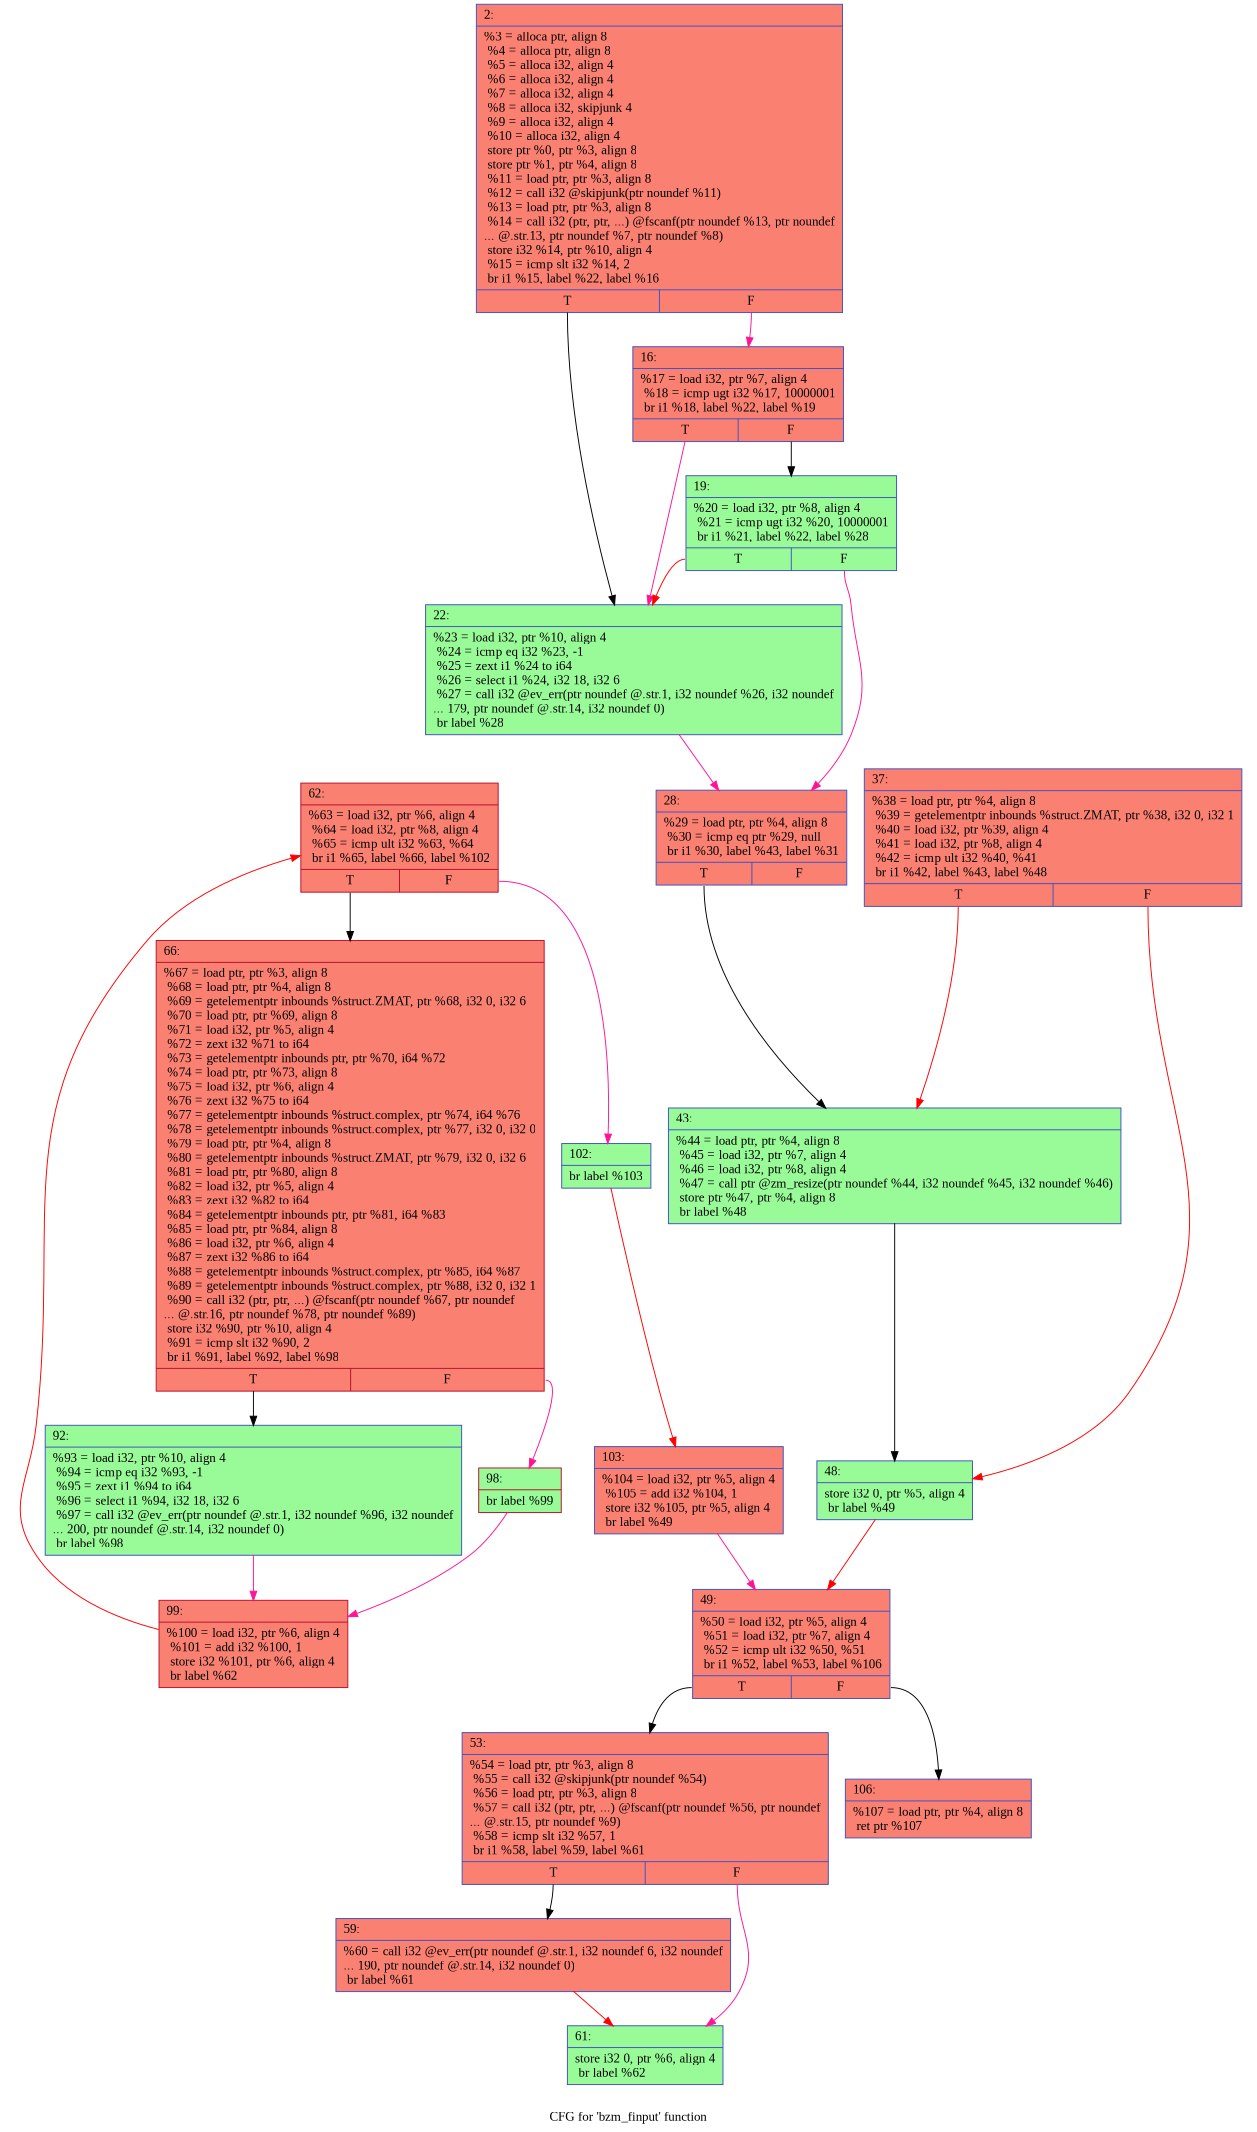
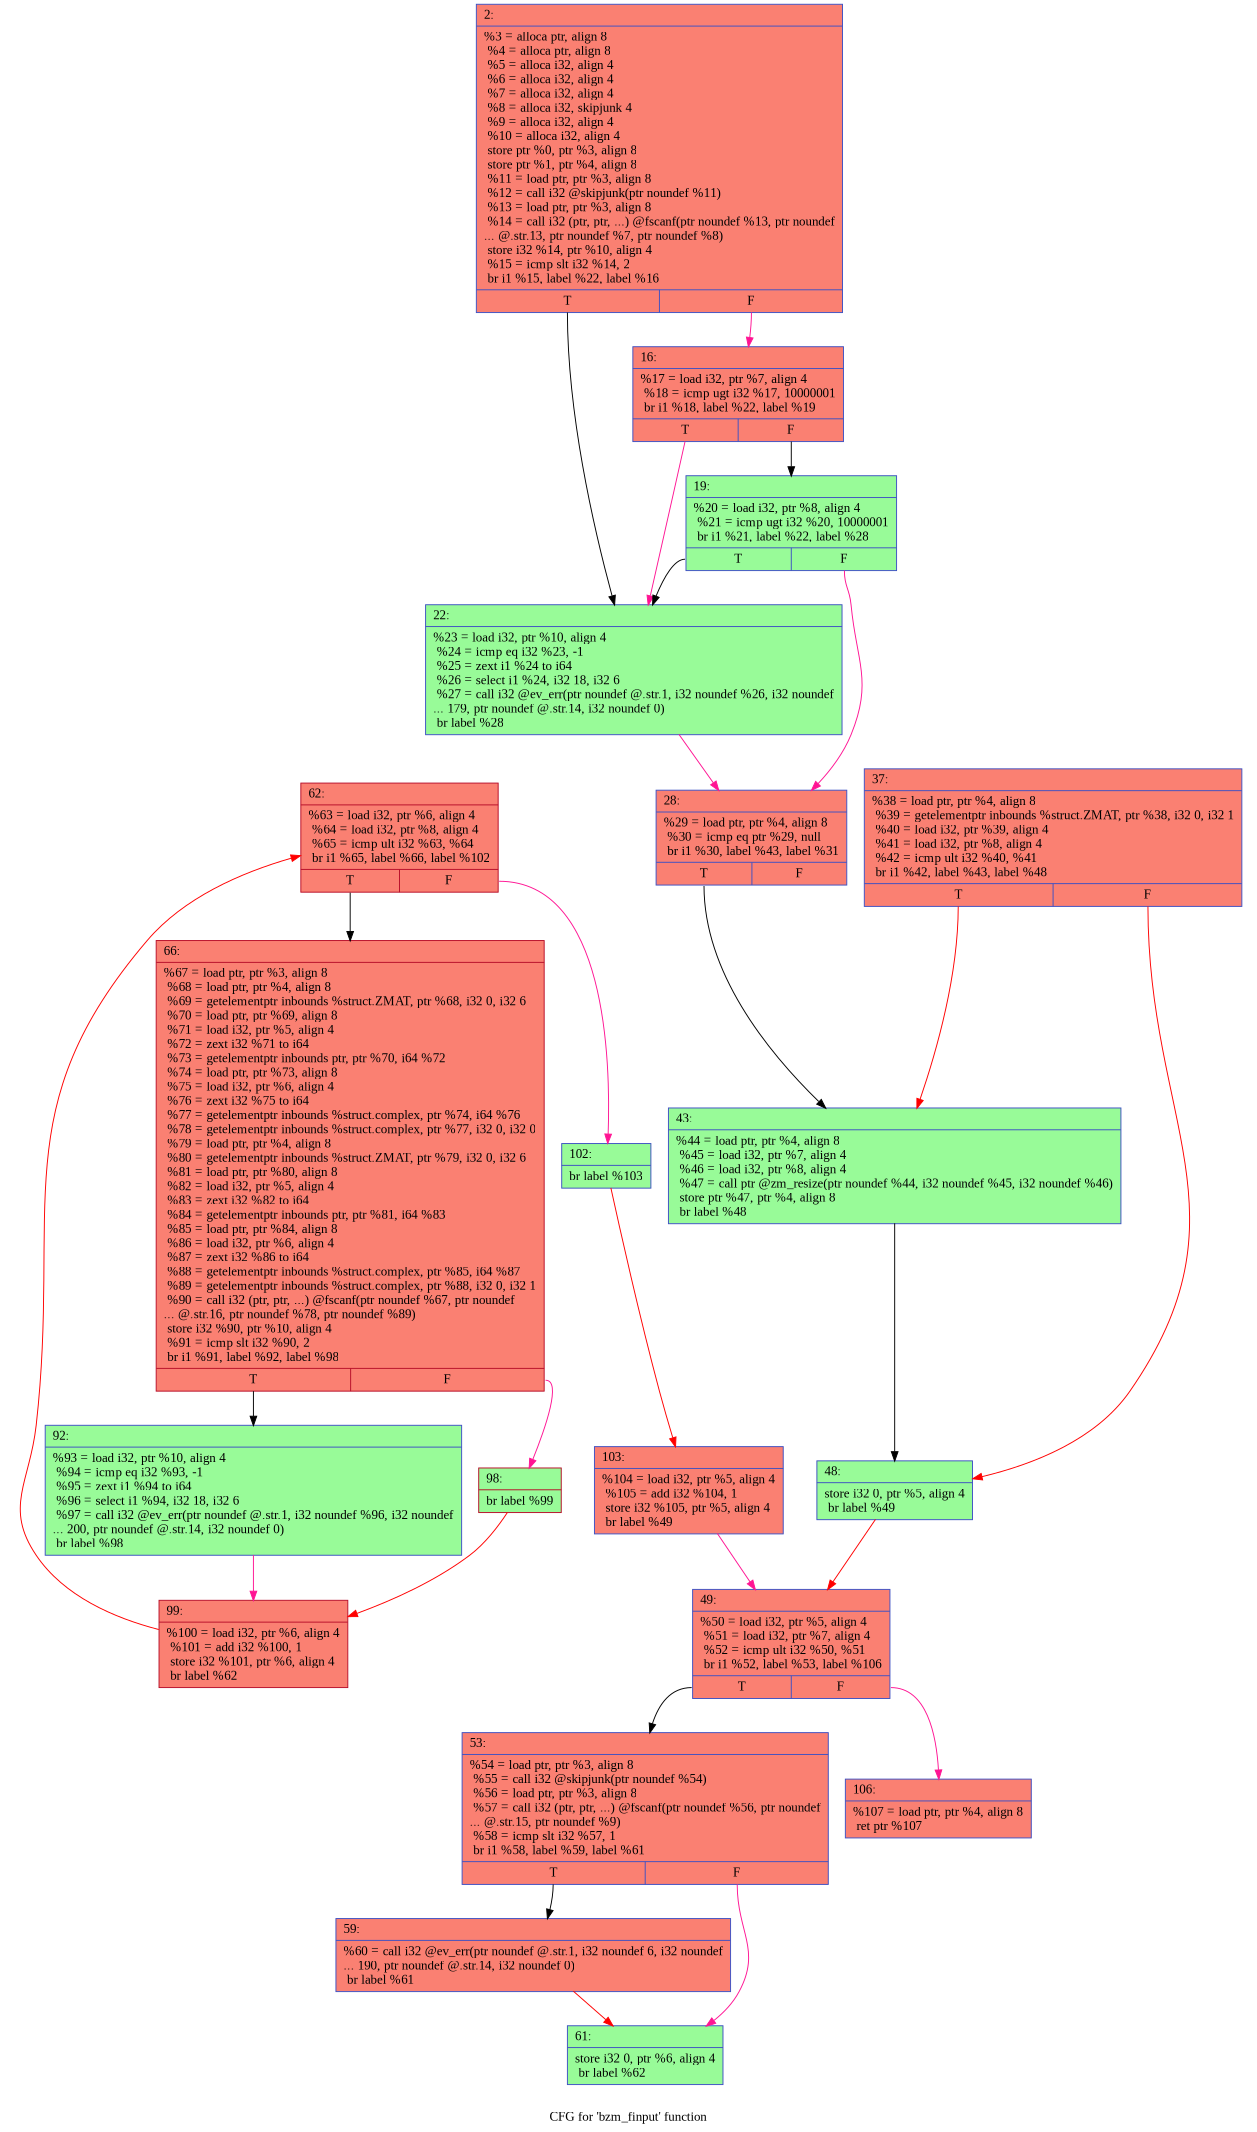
  digraph {
    fontname="Liberation Serif"
    label="CFG for 'bzm_finput' function"
    node [color="#3d50c3ff" fillcolor=salmon fontname="Liberation Serif" shape=record style=filled]
    edge [color=deeppink fontname="Liberation Serif"]
    n1 [label="{2:\l|  %3 = alloca ptr, align 8\l  %4 = alloca ptr, align 8\l  %5 = alloca i32, align 4\l  %6 = alloca i32, align 4\l  %7 = alloca i32, align 4\l  %8 = alloca i32, skipjunk 4\l  %9 = alloca i32, align 4\l  %10 = alloca i32, align 4\l  store ptr %0, ptr %3, align 8\l  store ptr %1, ptr %4, align 8\l  %11 = load ptr, ptr %3, align 8\l  %12 = call i32 @skipjunk(ptr noundef %11)\l  %13 = load ptr, ptr %3, align 8\l  %14 = call i32 (ptr, ptr, ...) @fscanf(ptr noundef %13, ptr noundef\l... @.str.13, ptr noundef %7, ptr noundef %8)\l  store i32 %14, ptr %10, align 4\l  %15 = icmp slt i32 %14, 2\l  br i1 %15, label %22, label %16\l|{<s0>T|<s1>F}}"]
    n2 [fillcolor=palegreen label="{22:\l|  %23 = load i32, ptr %10, align 4\l  %24 = icmp eq i32 %23, -1\l  %25 = zext i1 %24 to i64\l  %26 = select i1 %24, i32 18, i32 6\l  %27 = call i32 @ev_err(ptr noundef @.str.1, i32 noundef %26, i32 noundef\l... 179, ptr noundef @.str.14, i32 noundef 0)\l  br label %28\l}"]
    n3 [label="{16:\l|  %17 = load i32, ptr %7, align 4\l  %18 = icmp ugt i32 %17, 10000001\l  br i1 %18, label %22, label %19\l|{<s0>T|<s1>F}}"]
    n4 [label="{28:\l|  %29 = load ptr, ptr %4, align 8\l  %30 = icmp eq ptr %29, null\l  br i1 %30, label %43, label %31\l|{<s0>T|<s1>F}}"]
    n5 [fillcolor=palegreen label="{19:\l|  %20 = load i32, ptr %8, align 4\l  %21 = icmp ugt i32 %20, 10000001\l  br i1 %21, label %22, label %28\l|{<s0>T|<s1>F}}"]
    n6 [fillcolor=palegreen label="{43:\l|  %44 = load ptr, ptr %4, align 8\l  %45 = load i32, ptr %7, align 4\l  %46 = load i32, ptr %8, align 4\l  %47 = call ptr @zm_resize(ptr noundef %44, i32 noundef %45, i32 noundef %46)\l  store ptr %47, ptr %4, align 8\l  br label %48\l}"]
    n7 [fillcolor=palegreen label="{48:\l|  store i32 0, ptr %5, align 4\l  br label %49\l}"]
    n8 [label="{49:\l|  %50 = load i32, ptr %5, align 4\l  %51 = load i32, ptr %7, align 4\l  %52 = icmp ult i32 %50, %51\l  br i1 %52, label %53, label %106\l|{<s0>T|<s1>F}}"]
    n9 [label="{37:\l|  %38 = load ptr, ptr %4, align 8\l  %39 = getelementptr inbounds %struct.ZMAT, ptr %38, i32 0, i32 1\l  %40 = load i32, ptr %39, align 4\l  %41 = load i32, ptr %8, align 4\l  %42 = icmp ult i32 %40, %41\l  br i1 %42, label %43, label %48\l|{<s0>T|<s1>F}}"]
    n10 [label="{53:\l|  %54 = load ptr, ptr %3, align 8\l  %55 = call i32 @skipjunk(ptr noundef %54)\l  %56 = load ptr, ptr %3, align 8\l  %57 = call i32 (ptr, ptr, ...) @fscanf(ptr noundef %56, ptr noundef\l... @.str.15, ptr noundef %9)\l  %58 = icmp slt i32 %57, 1\l  br i1 %58, label %59, label %61\l|{<s0>T|<s1>F}}"]
    n11 [label="{106:\l|  %107 = load ptr, ptr %4, align 8\l  ret ptr %107\l}"]
    n12 [label="{59:\l|  %60 = call i32 @ev_err(ptr noundef @.str.1, i32 noundef 6, i32 noundef\l... 190, ptr noundef @.str.14, i32 noundef 0)\l  br label %61\l}"]
    n13 [fillcolor=palegreen label="{61:\l|  store i32 0, ptr %6, align 4\l  br label %62\l}"]
    n14 [color="#b70d28ff" label="{62:\l|  %63 = load i32, ptr %6, align 4\l  %64 = load i32, ptr %8, align 4\l  %65 = icmp ult i32 %63, %64\l  br i1 %65, label %66, label %102\l|{<s0>T|<s1>F}}"]
    n15 [color="#b70d28ff" label="{66:\l|  %67 = load ptr, ptr %3, align 8\l  %68 = load ptr, ptr %4, align 8\l  %69 = getelementptr inbounds %struct.ZMAT, ptr %68, i32 0, i32 6\l  %70 = load ptr, ptr %69, align 8\l  %71 = load i32, ptr %5, align 4\l  %72 = zext i32 %71 to i64\l  %73 = getelementptr inbounds ptr, ptr %70, i64 %72\l  %74 = load ptr, ptr %73, align 8\l  %75 = load i32, ptr %6, align 4\l  %76 = zext i32 %75 to i64\l  %77 = getelementptr inbounds %struct.complex, ptr %74, i64 %76\l  %78 = getelementptr inbounds %struct.complex, ptr %77, i32 0, i32 0\l  %79 = load ptr, ptr %4, align 8\l  %80 = getelementptr inbounds %struct.ZMAT, ptr %79, i32 0, i32 6\l  %81 = load ptr, ptr %80, align 8\l  %82 = load i32, ptr %5, align 4\l  %83 = zext i32 %82 to i64\l  %84 = getelementptr inbounds ptr, ptr %81, i64 %83\l  %85 = load ptr, ptr %84, align 8\l  %86 = load i32, ptr %6, align 4\l  %87 = zext i32 %86 to i64\l  %88 = getelementptr inbounds %struct.complex, ptr %85, i64 %87\l  %89 = getelementptr inbounds %struct.complex, ptr %88, i32 0, i32 1\l  %90 = call i32 (ptr, ptr, ...) @fscanf(ptr noundef %67, ptr noundef\l... @.str.16, ptr noundef %78, ptr noundef %89)\l  store i32 %90, ptr %10, align 4\l  %91 = icmp slt i32 %90, 2\l  br i1 %91, label %92, label %98\l|{<s0>T|<s1>F}}"]
    n16 [fillcolor=palegreen label="{102:\l|  br label %103\l}"]
    n17 [fillcolor=palegreen label="{92:\l|  %93 = load i32, ptr %10, align 4\l  %94 = icmp eq i32 %93, -1\l  %95 = zext i1 %94 to i64\l  %96 = select i1 %94, i32 18, i32 6\l  %97 = call i32 @ev_err(ptr noundef @.str.1, i32 noundef %96, i32 noundef\l... 200, ptr noundef @.str.14, i32 noundef 0)\l  br label %98\l}"]
    n18 [color="#b70d28ff" fillcolor=palegreen label="{98:\l|  br label %99\l}"]
    n19 [label="{103:\l|  %104 = load i32, ptr %5, align 4\l  %105 = add i32 %104, 1\l  store i32 %105, ptr %5, align 4\l  br label %49\l}"]
    n20 [color="#b70d28ff" label="{99:\l|  %100 = load i32, ptr %6, align 4\l  %101 = add i32 %100, 1\l  store i32 %101, ptr %6, align 4\l  br label %62\l}"]
    n1 -> n2 [color=black tailport=s0]
    n1 -> n3 [tailport=s1]
    n2 -> n4
    n3 -> n2 [tailport=s0]
    n3 -> n5 [color=black tailport=s1]
    n4 -> n6 [color=black tailport=s0]
-   n5 -> n2 [color=red tailport=s0]
+   n5 -> n2 [color=black tailport=s0]
    n5 -> n4 [tailport=s1]
    n6 -> n7 [color=black]
    n7 -> n8 [color=red]
    n8 -> n10 [color=black tailport=s0]
-   n8 -> n11 [color=black tailport=s1]
+   n8 -> n11 [tailport=s1]
    n9 -> n6 [color=red tailport=s0]
    n9 -> n7 [color=red tailport=s1]
    n10 -> n12 [color=black tailport=s0]
    n10 -> n13 [tailport=s1]
    n12 -> n13 [color=red]
    n14 -> n15 [color=black tailport=s0]
    n14 -> n16 [tailport=s1]
    n15 -> n17 [color=black tailport=s0]
    n15 -> n18 [tailport=s1]
    n16 -> n19 [color=red]
    n17 -> n20
-   n18 -> n20
+   n18 -> n20 [color=red]
    n19 -> n8
    n20 -> n14 [color=red]
  }
